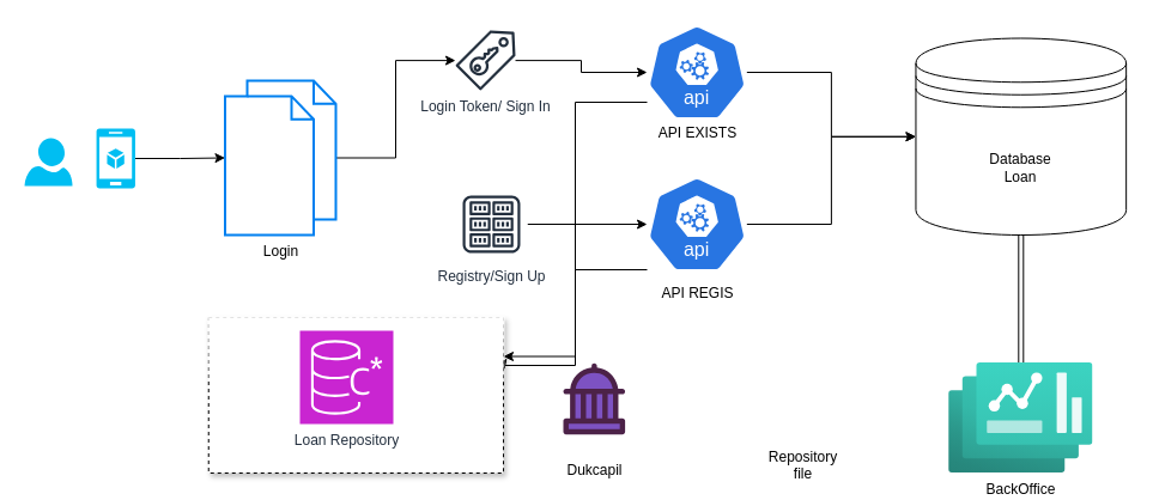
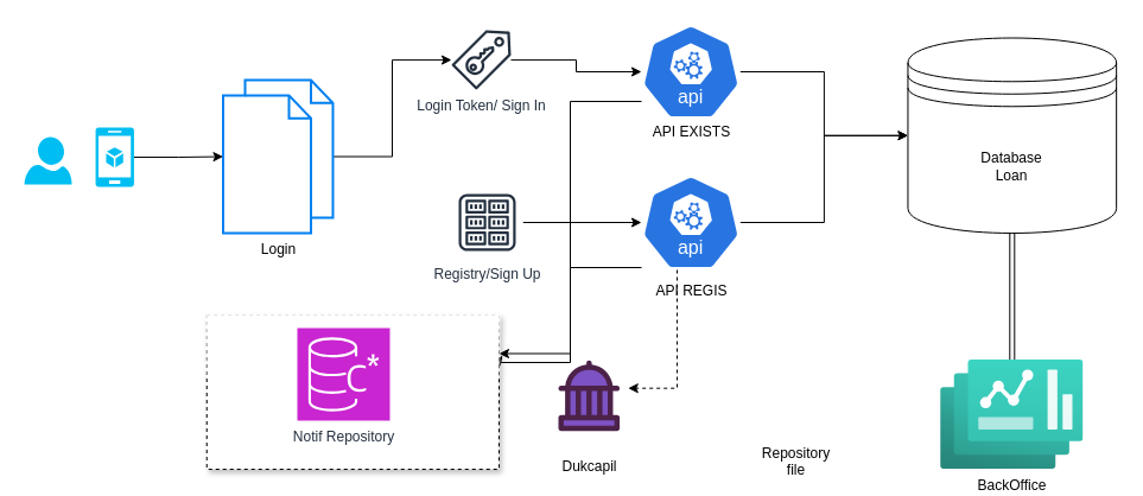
  <mxCell id="0" />
  <mxCell id="1" parent="0" />
  <mxCell id="2" value="" style="verticalLabelPosition=bottom;html=1;verticalAlign=top;align=center;strokeColor=none;fillColor=#00BEF2;shape=mxgraph.azure.user;" vertex="1" parent="1"><mxGeometry x="20" y="115" width="40" height="40" as="geometry" /></mxCell>
  <mxCell id="3" style="edgeStyle=orthogonalEdgeStyle;rounded=0;orthogonalLoop=1;jettySize=auto;html=1;" edge="1" parent="1" source="4" target="10"><mxGeometry relative="1" as="geometry" /></mxCell>
  <mxCell id="4" value="" style="verticalLabelPosition=bottom;html=1;verticalAlign=top;align=center;strokeColor=none;fillColor=#00BEF2;shape=mxgraph.azure.mobile_services;pointerEvents=1;" vertex="1" parent="1"><mxGeometry x="80" y="107" width="32.5" height="50" as="geometry" /></mxCell>
  <mxCell id="5" style="edgeStyle=orthogonalEdgeStyle;rounded=0;orthogonalLoop=1;jettySize=auto;html=1;" edge="1" parent="1" source="6" target="22"><mxGeometry relative="1" as="geometry" /></mxCell>
  <mxCell id="6" value="Login Token/ Sign In&lt;div&gt;&lt;br/&gt;&lt;/div&gt;" style="sketch=0;outlineConnect=0;fontColor=#232F3E;gradientColor=none;fillColor=#232F3D;strokeColor=none;dashed=0;verticalLabelPosition=bottom;verticalAlign=top;align=center;html=1;fontSize=12;fontStyle=0;aspect=fixed;pointerEvents=1;shape=mxgraph.aws4.saml_token;" vertex="1" parent="1"><mxGeometry x="380" y="25" width="50" height="50" as="geometry" /></mxCell>
  <mxCell id="7" style="edgeStyle=orthogonalEdgeStyle;rounded=0;orthogonalLoop=1;jettySize=auto;html=1;" edge="1" parent="1" source="8" target="18"><mxGeometry relative="1" as="geometry" /></mxCell>
  <mxCell id="8" value="Registry/Sign Up" style="sketch=0;outlineConnect=0;fontColor=#232F3E;gradientColor=none;strokeColor=#232F3E;fillColor=#ffffff;dashed=0;verticalLabelPosition=bottom;verticalAlign=top;align=center;html=1;fontSize=12;fontStyle=0;aspect=fixed;shape=mxgraph.aws4.resourceIcon;resIcon=mxgraph.aws4.registry;" vertex="1" parent="1"><mxGeometry x="380" y="157" width="60" height="60" as="geometry" /></mxCell>
  <mxCell id="9" style="edgeStyle=orthogonalEdgeStyle;rounded=0;orthogonalLoop=1;jettySize=auto;html=1;" edge="1" parent="1" source="10" target="6"><mxGeometry relative="1" as="geometry" /></mxCell>
  <mxCell id="10" value="Login" style="html=1;verticalLabelPosition=bottom;align=center;labelBackgroundColor=#ffffff;verticalAlign=top;strokeWidth=2;strokeColor=#0080F0;shadow=0;dashed=0;shape=mxgraph.ios7.icons.documents;" vertex="1" parent="1"><mxGeometry x="187.5" y="67" width="92.5" height="129" as="geometry" /></mxCell>
  <mxCell id="11" value="Database&lt;br&gt;Loan" style="shape=datastore;whiteSpace=wrap;html=1;" vertex="1" parent="1"><mxGeometry x="764.46" y="31.5" width="175.69" height="164.5" as="geometry" /></mxCell>
  <mxCell id="12" value="Repository&lt;br&gt;file" style="shape=image;html=1;verticalAlign=top;verticalLabelPosition=bottom;labelBackgroundColor=#ffffff;imageAspect=0;aspect=fixed;image=https://cdn0.iconfinder.com/data/icons/social-network-8/50/37-128.png" vertex="1" parent="1"><mxGeometry x="640" y="308" width="60" height="60" as="geometry" /></mxCell>
  <mxCell id="13" value="Dukcapil" style="verticalLabelPosition=bottom;aspect=fixed;html=1;shape=mxgraph.salesforce.government;" vertex="1" parent="1"><mxGeometry x="470" y="303" width="51.6" height="60" as="geometry" /></mxCell>
  <mxCell id="14" style="edgeStyle=orthogonalEdgeStyle;rounded=0;orthogonalLoop=1;jettySize=auto;html=1;shape=link;" edge="1" parent="1" source="15" target="11"><mxGeometry relative="1" as="geometry" /></mxCell>
  <mxCell id="15" value="BackOffice" style="image;aspect=fixed;html=1;points=[];align=center;fontSize=12;image=img/lib/azure2/other/Dashboard_Hub.svg;" vertex="1" parent="1"><mxGeometry x="792.15" y="303" width="120.31" height="92" as="geometry" /></mxCell>
  <mxCell id="16" style="edgeStyle=orthogonalEdgeStyle;rounded=0;orthogonalLoop=1;jettySize=auto;html=1;" edge="1" parent="1" source="18" target="11"><mxGeometry relative="1" as="geometry" /></mxCell>
  <mxCell id="17" style="edgeStyle=orthogonalEdgeStyle;rounded=0;orthogonalLoop=1;jettySize=auto;html=1;entryX=1;entryY=0.25;entryDx=0;entryDy=0;" edge="1" parent="1" source="18" target="23"><mxGeometry relative="1" as="geometry"><Array as="points"><mxPoint x="480" y="225" /><mxPoint x="480" y="297" /></Array></mxGeometry></mxCell>
  <mxCell id="18" value="&lt;br&gt;&lt;br&gt;&lt;br&gt;&lt;br&gt;&lt;br&gt;&lt;br&gt;&lt;br&gt;&lt;br&gt;API REGIS" style="aspect=fixed;sketch=0;html=1;dashed=0;whitespace=wrap;fillColor=#2875E2;strokeColor=#ffffff;points=[[0.005,0.63,0],[0.1,0.2,0],[0.9,0.2,0],[0.5,0,0],[0.995,0.63,0],[0.72,0.99,0],[0.5,1,0],[0.28,0.99,0]];shape=mxgraph.kubernetes.icon2;kubernetesLabel=1;prIcon=api" vertex="1" parent="1"><mxGeometry x="540" y="147" width="83.33" height="80" as="geometry" /></mxCell>
+ <mxCell id="19" style="edgeStyle=orthogonalEdgeStyle;rounded=0;orthogonalLoop=1;jettySize=auto;html=1;entryX=1.139;entryY=0.394;entryDx=0;entryDy=0;entryPerimeter=0;dashed=1;" edge="1" parent="1" source="18" target="13"><mxGeometry relative="1" as="geometry"><Array as="points"><mxPoint x="570" y="327" /></Array></mxGeometry></mxCell>
  <mxCell id="20" style="edgeStyle=orthogonalEdgeStyle;rounded=0;orthogonalLoop=1;jettySize=auto;html=1;entryX=0;entryY=0.5;entryDx=0;entryDy=0;" edge="1" parent="1" source="22" target="11"><mxGeometry relative="1" as="geometry" /></mxCell>
  <mxCell id="21" style="edgeStyle=orthogonalEdgeStyle;rounded=0;orthogonalLoop=1;jettySize=auto;html=1;entryX=1.004;entryY=0.336;entryDx=0;entryDy=0;entryPerimeter=0;" edge="1" parent="1" source="22" target="23"><mxGeometry relative="1" as="geometry"><Array as="points"><mxPoint x="480" y="85" /><mxPoint x="480" y="305" /><mxPoint x="420" y="305" /><mxPoint x="420" y="309" /></Array></mxGeometry></mxCell>
  <mxCell id="22" value="&lt;br&gt;&lt;br&gt;&lt;br&gt;&lt;br&gt;&lt;br&gt;&lt;br&gt;&lt;br&gt;API EXISTS" style="aspect=fixed;sketch=0;html=1;dashed=0;whitespace=wrap;fillColor=#2875E2;strokeColor=#ffffff;points=[[0.005,0.63,0],[0.1,0.2,0],[0.9,0.2,0],[0.5,0,0],[0.995,0.63,0],[0.72,0.99,0],[0.5,1,0],[0.28,0.99,0]];shape=mxgraph.kubernetes.icon2;kubernetesLabel=1;prIcon=api" vertex="1" parent="1"><mxGeometry x="540" y="20" width="83.33" height="80" as="geometry" /></mxCell>
  <mxCell id="23" value="" style="rounded=0;whiteSpace=wrap;html=1;dashed=1;shadow=1;glass=1;" vertex="1" parent="1"><mxGeometry x="173.75" y="265" width="246.25" height="130" as="geometry" /></mxCell>
- <mxCell id="24" value="Loan Repository" style="sketch=0;points=[[0,0,0],[0.25,0,0],[0.5,0,0],[0.75,0,0],[1,0,0],[0,1,0],[0.25,1,0],[0.5,1,0],[0.75,1,0],[1,1,0],[0,0.25,0],[0,0.5,0],[0,0.75,0],[1,0.25,0],[1,0.5,0],[1,0.75,0]];outlineConnect=0;fontColor=#232F3E;fillColor=#C925D1;strokeColor=#ffffff;dashed=0;verticalLabelPosition=bottom;verticalAlign=top;align=center;html=1;fontSize=12;fontStyle=0;aspect=fixed;shape=mxgraph.aws4.resourceIcon;resIcon=mxgraph.aws4.keyspaces;" vertex="1" parent="1"><mxGeometry x="250" y="276" width="78" height="78" as="geometry" /></mxCell>
+ <mxCell id="24" value="Notif Repository" style="sketch=0;points=[[0,0,0],[0.25,0,0],[0.5,0,0],[0.75,0,0],[1,0,0],[0,1,0],[0.25,1,0],[0.5,1,0],[0.75,1,0],[1,1,0],[0,0.25,0],[0,0.5,0],[0,0.75,0],[1,0.25,0],[1,0.5,0],[1,0.75,0]];outlineConnect=0;fontColor=#232F3E;fillColor=#C925D1;strokeColor=#ffffff;dashed=0;verticalLabelPosition=bottom;verticalAlign=top;align=center;html=1;fontSize=12;fontStyle=0;aspect=fixed;shape=mxgraph.aws4.resourceIcon;resIcon=mxgraph.aws4.keyspaces;" vertex="1" parent="1"><mxGeometry x="250" y="276" width="78" height="78" as="geometry" /></mxCell>
  <mxCell id="25" style="edgeStyle=orthogonalEdgeStyle;rounded=0;orthogonalLoop=1;jettySize=auto;html=1;exitX=0.5;exitY=1;exitDx=0;exitDy=0;exitPerimeter=0;" edge="1" parent="1" source="24" target="24"><mxGeometry relative="1" as="geometry" /></mxCell>
